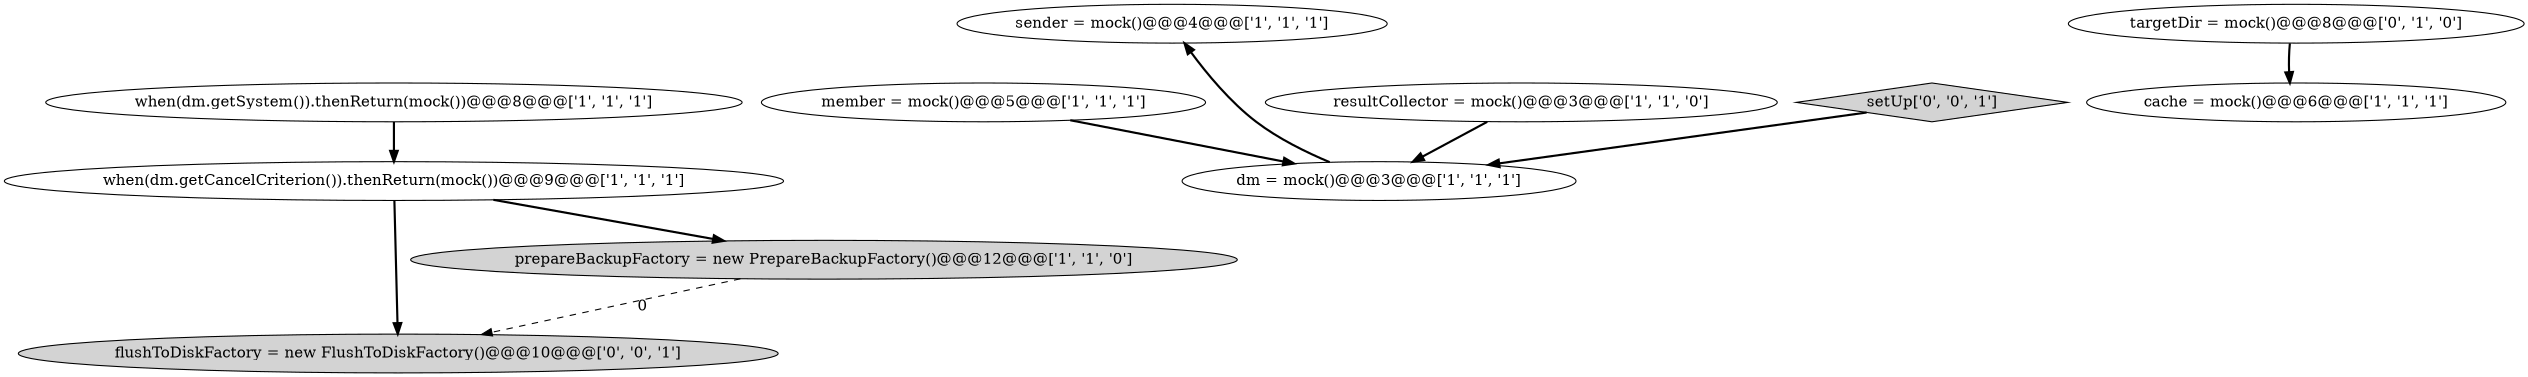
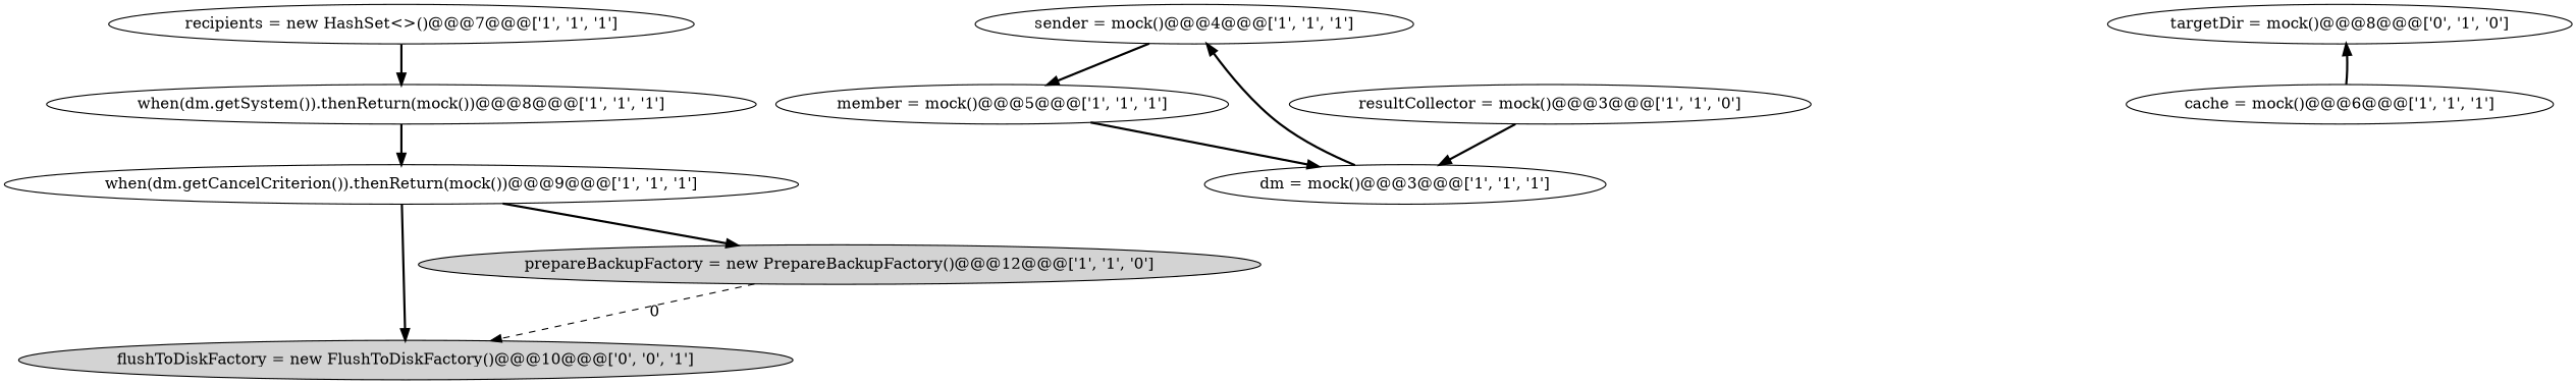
  digraph {
    node [fillcolor=white shape=ellipse style=filled]
    edge [style=bold]
    n1 [fillcolor=lightgray label="flushToDiskFactory = new FlushToDiskFactory()@@@10@@@['0', '0', '1']"]
    n2 [label="when(dm.getSystem()).thenReturn(mock())@@@8@@@['1', '1', '1']"]
    n3 [label="when(dm.getCancelCriterion()).thenReturn(mock())@@@9@@@['1', '1', '1']"]
    n4 [fillcolor=lightgray label="prepareBackupFactory = new PrepareBackupFactory()@@@12@@@['1', '1', '0']"]
    n5 [label="sender = mock()@@@4@@@['1', '1', '1']"]
    n6 [label="member = mock()@@@5@@@['1', '1', '1']"]
    n7 [label="dm = mock()@@@3@@@['1', '1', '1']"]
    n8 [label="targetDir = mock()@@@8@@@['0', '1', '0']"]
+   n9 [label="recipients = new HashSet<>()@@@7@@@['1', '1', '1']"]
    n10 [label="resultCollector = mock()@@@3@@@['1', '1', '0']"]
    n11 [label="cache = mock()@@@6@@@['1', '1', '1']"]
-   n12 [fillcolor=lightgray label="setUp['0', '0', '1']" shape=diamond]
    n2 -> n3
    n3 -> n1
    n3 -> n4
    n4 -> n1 [label=0 style=dashed]
+   n5 -> n6
    n6 -> n7
    n7 -> n5
+   n9 -> n2
    n10 -> n7
-   n8 -> n11
-   n12 -> n7
+   n11 -> n8
  }
